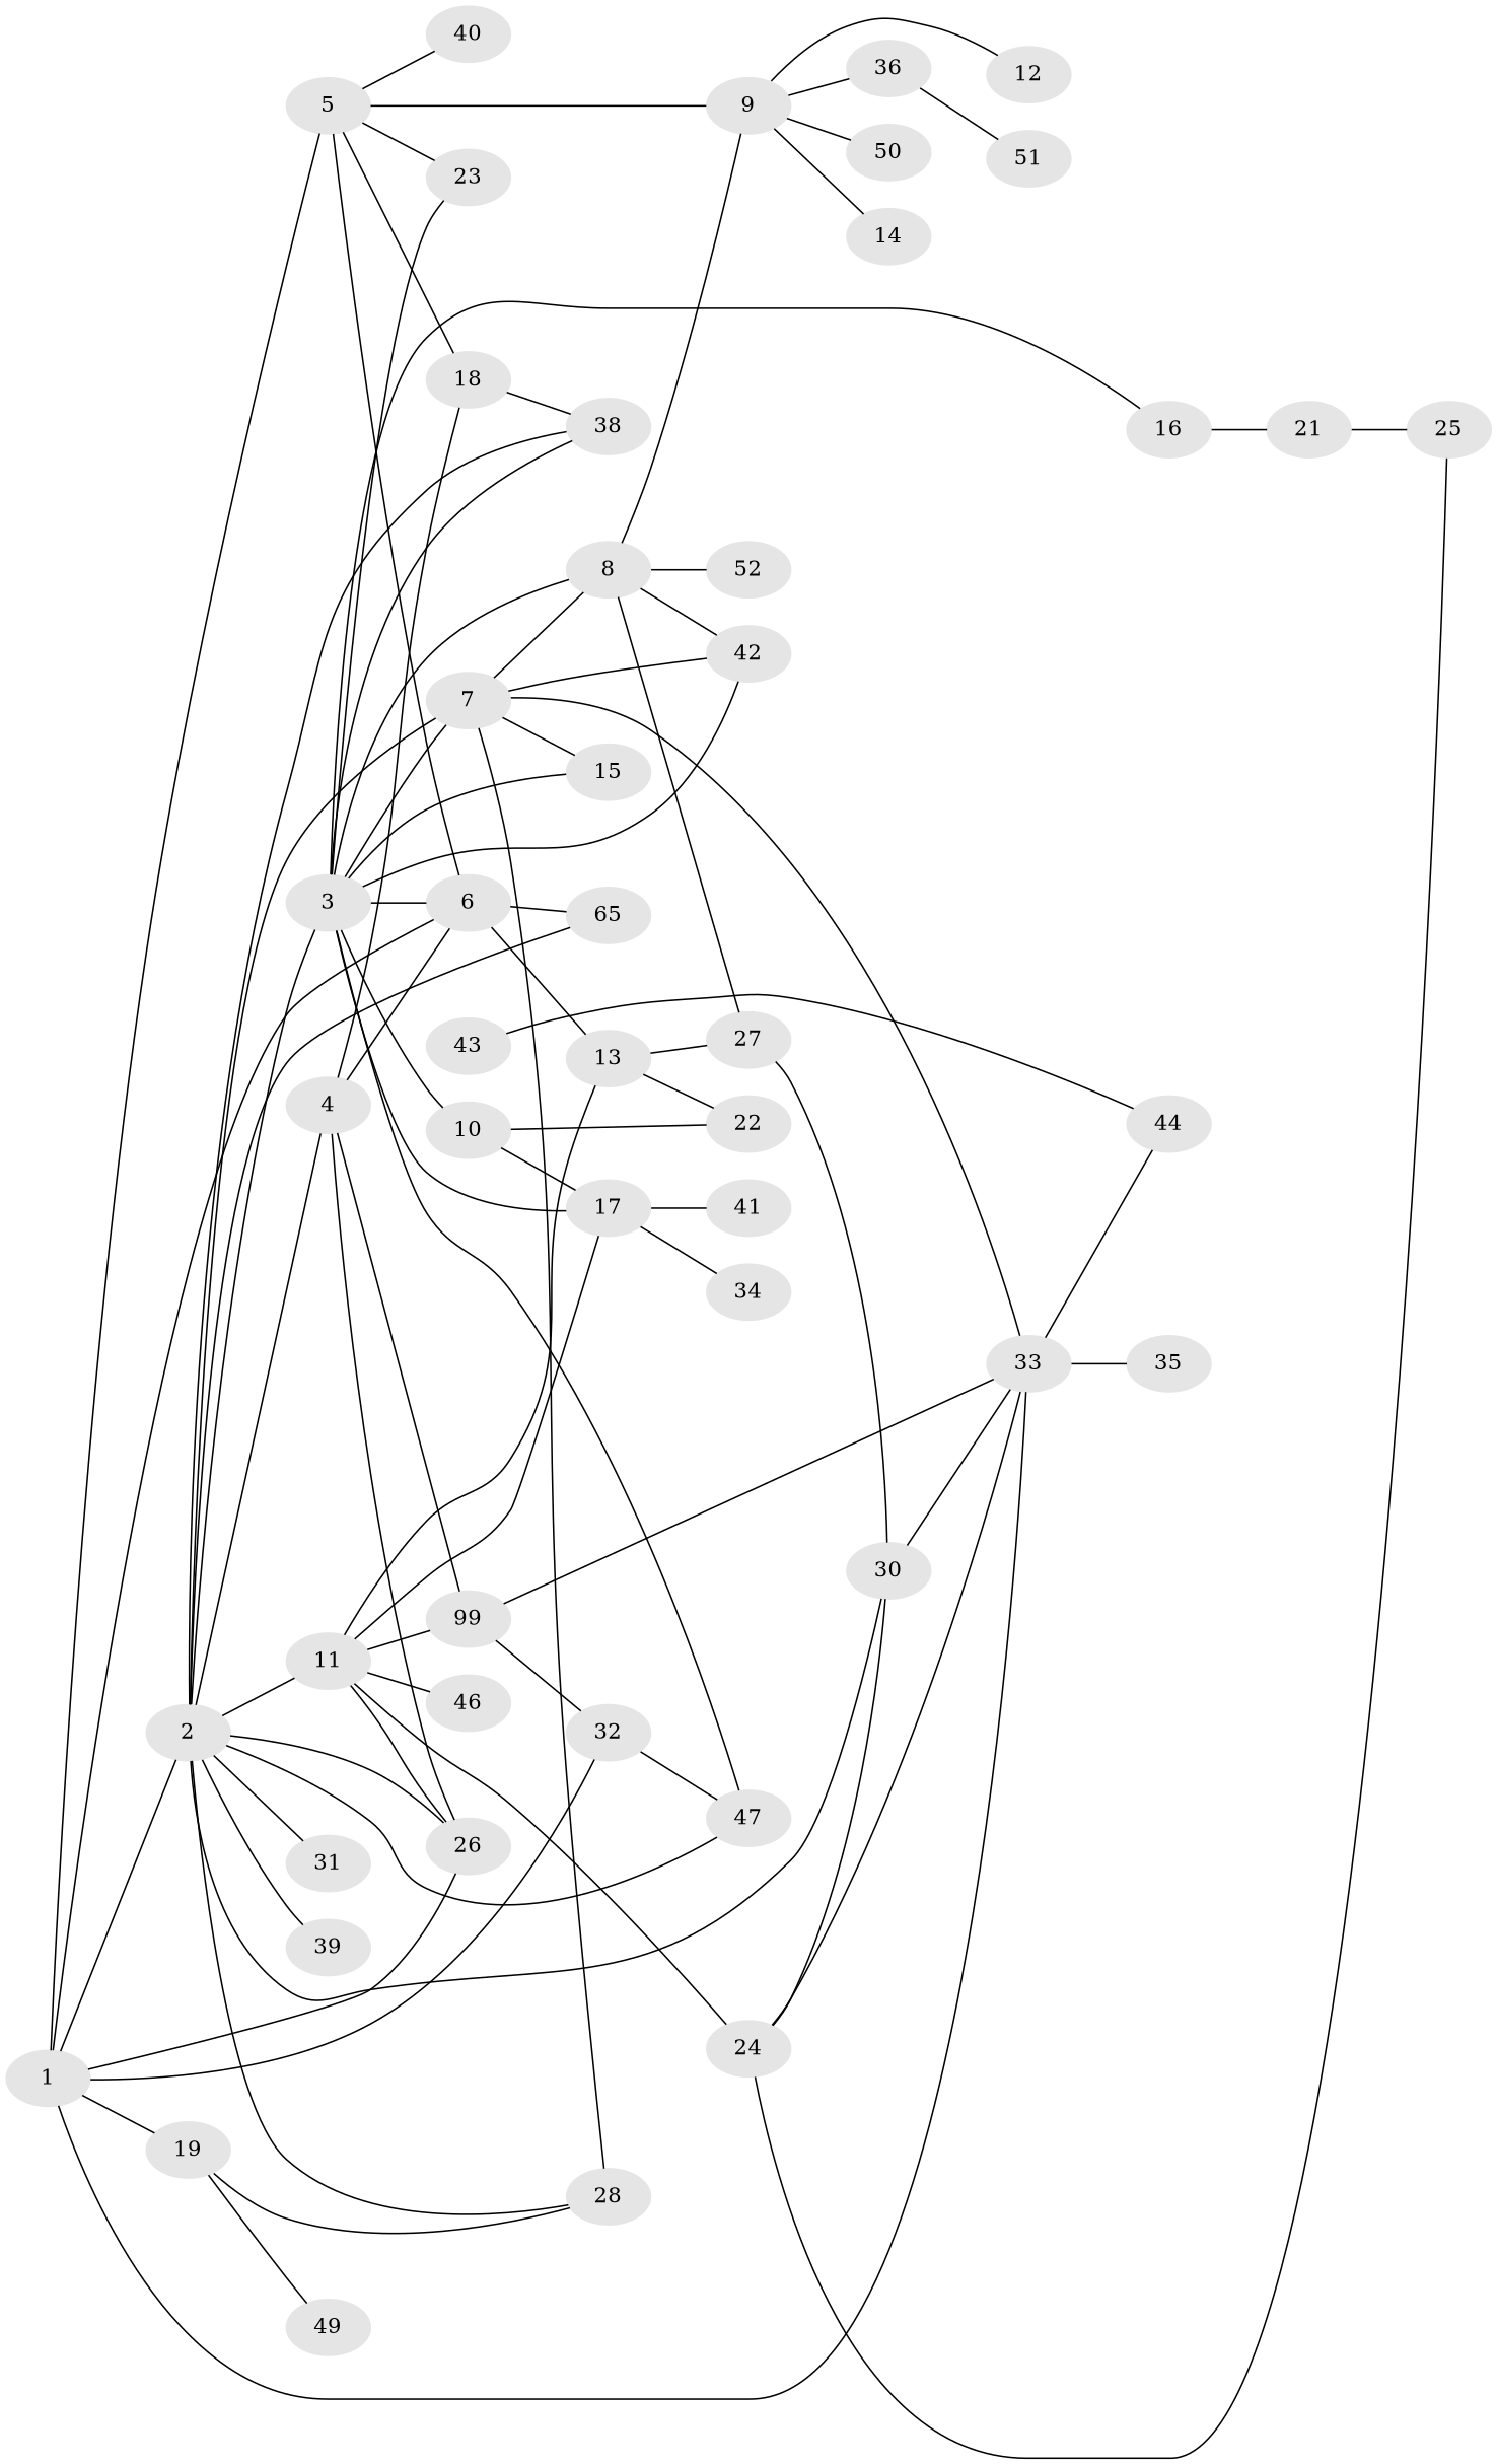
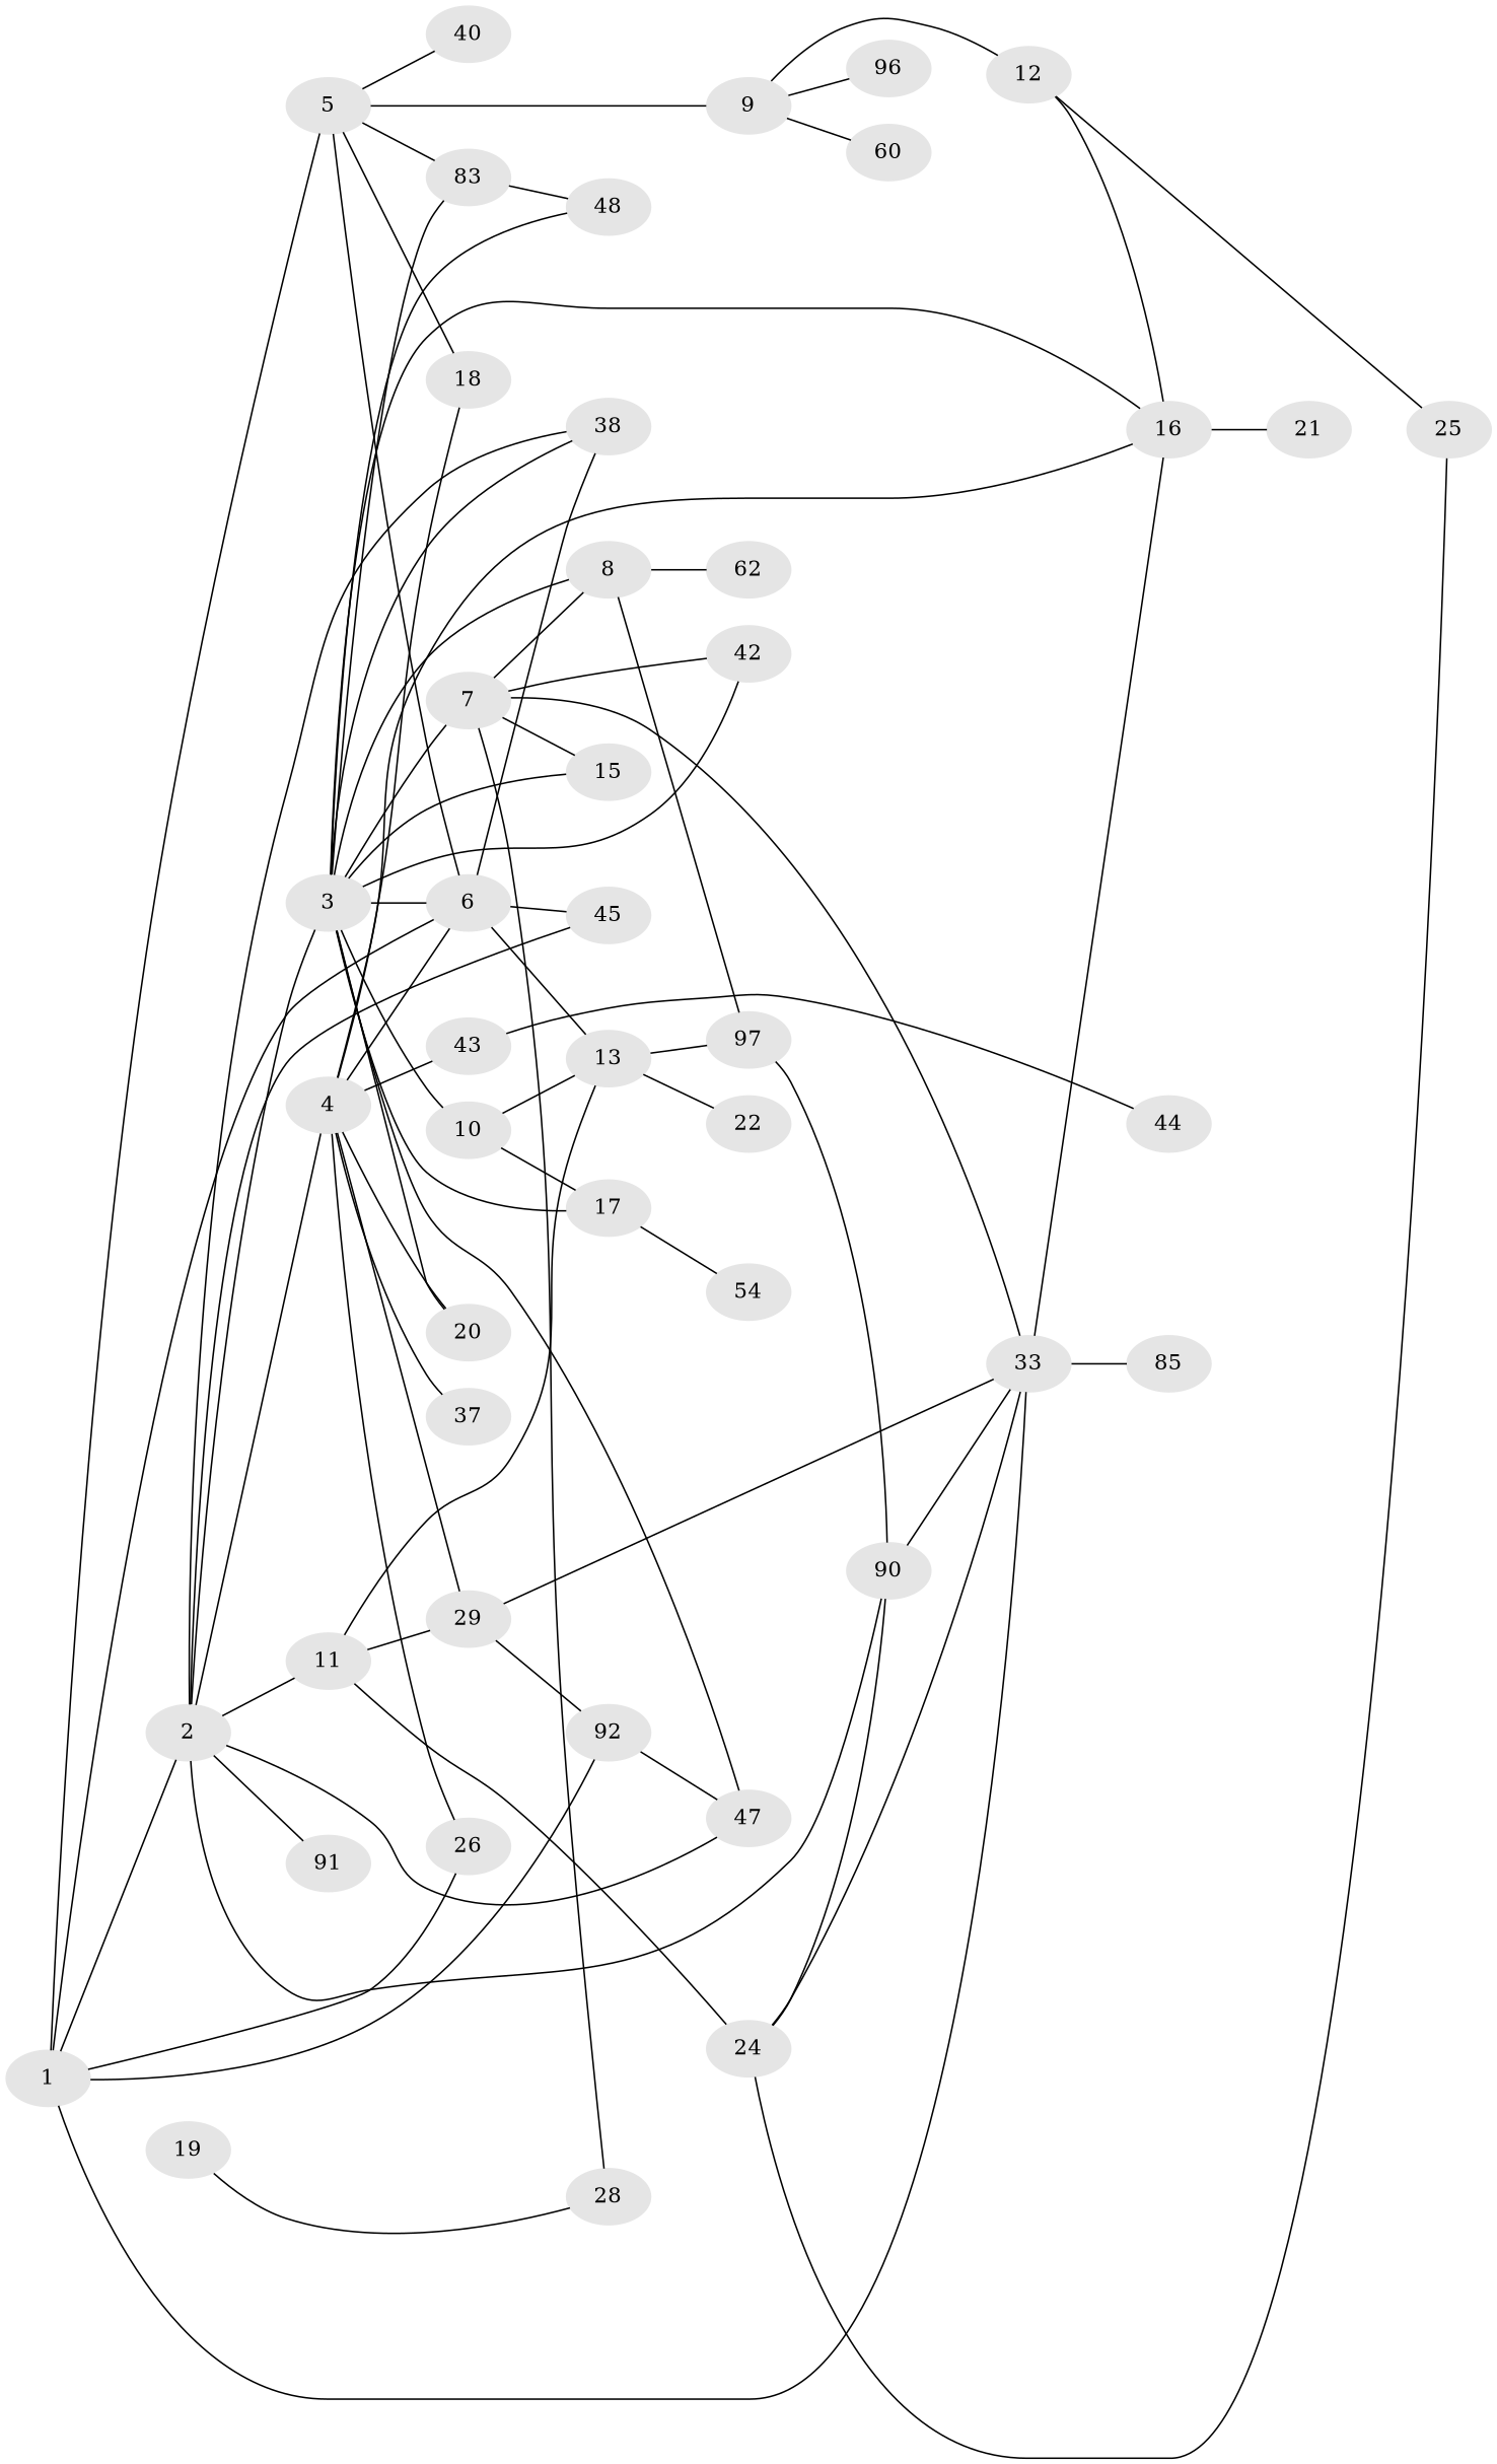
  graph {
    rankdir=LR
    node [color=gray90 style=filled]
    edge [weight=1.0]
    1
    2
    5
    6
    19
    26
-   32
+   32 [label=92]
    33
    3
    4
    7
    11
    28
-   30
-   31
+   30 [label=90]
+   31 [label=91]
    38
-   39
-   45 [label=65]
+   45
    47
-   23
+   23 [label=83]
    18
    9
    40
    13
-   49
-   35
+   35 [label=85]
    44
    8
    10
    15
    16
    17
+   20
    42
-   29 [label=99]
+   48
+   29
+   37
    43
    24
-   46
-   27
-   52
+   27 [label=97]
+   52 [label=62]
    21
-   34
-   41
+   34 [label=54]
    12
-   14
-   36
-   50
+   36 [label=96]
+   50 [label=60]
    22
    25
-   51
    1 -- 2
    1 -- 5
    1 -- 6
-   1 -- 19 [weight=3.0]
    1 -- 26
    1 -- 32
    1 -- 33
-   2 -- 26 [weight=7.0]
    2 -- 3
    2 -- 4
-   2 -- 7
    2 -- 11
-   2 -- 28
    2 -- 30
    2 -- 31
    2 -- 38
-   2 -- 39
    2 -- 45
    2 -- 47 [weight=2.0]
    5 -- 6
    5 -- 23
    5 -- 18
    5 -- 9 [weight=4.0]
    5 -- 40 [weight=2.0]
    6 -- 45
    6 -- 13
    19 -- 28
-   19 -- 49
    32 -- 47
    33 -- 35 [weight=2.0]
-   33 -- 44
+   33 -- 16
    3 -- 6 [weight=12.0]
    3 -- 7
    3 -- 38
    3 -- 47
    3 -- 23
    3 -- 8
    3 -- 10
    3 -- 15
    3 -- 16
    3 -- 17
+   3 -- 20
    3 -- 42
+   3 -- 48
    4 -- 6 [weight=2.0]
    4 -- 26
    4 -- 18
+   4 -- 16
+   4 -- 20
    4 -- 29
+   4 -- 37
+   4 -- 43 [weight=5.0]
    7 -- 33
    7 -- 28
    7 -- 8
    7 -- 15 [weight=4.0]
    7 -- 42
-   11 -- 26
    11 -- 13
-   11 -- 17
    11 -- 29
    11 -- 24
-   11 -- 46 [weight=3.0]
    30 -- 33
-   18 -- 38
+   23 -- 48
+   6 -- 38
    9 -- 12
-   9 -- 14
    9 -- 36
    9 -- 50
    13 -- 27
    13 -- 22
-   8 -- 9
-   8 -- 42
    8 -- 27
    8 -- 52
-   10 -- 22
+   10 -- 13
    10 -- 17
    16 -- 21 [weight=3.0]
    17 -- 34
-   17 -- 41
    29 -- 32 [weight=2.0]
    29 -- 33
    43 -- 44
    24 -- 33
    24 -- 30
    24 -- 25
    27 -- 30
-   21 -- 25
-   36 -- 51
+   12 -- 16
+   12 -- 25
  }
